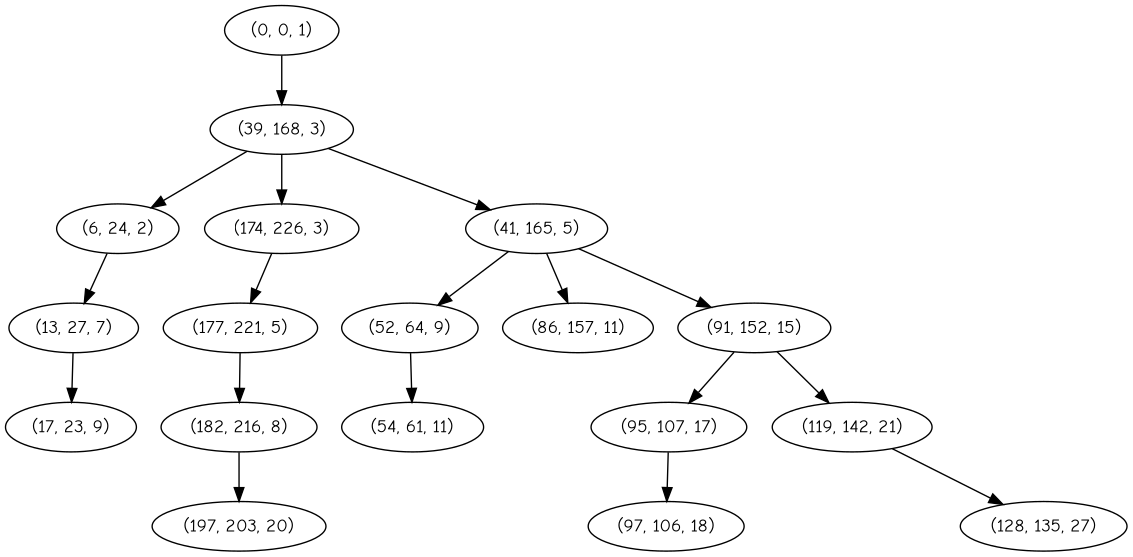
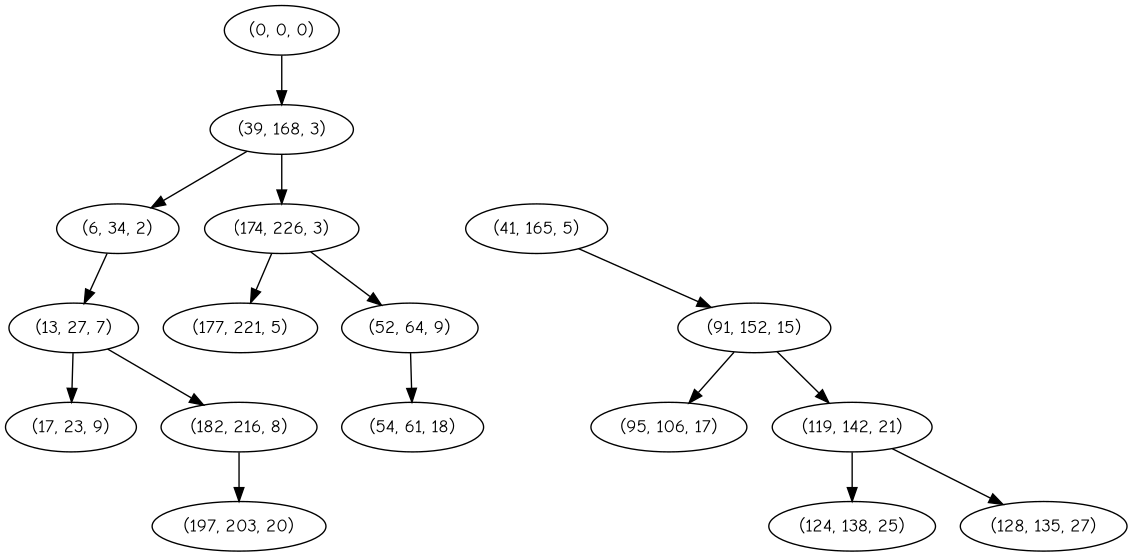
  digraph {
    fontname="Comic Neue"
    node [fontname="Comic Neue"]
    edge [fontname="Comic Neue"]
-   "(0, 0, 0)" [label="(0, 0, 1)"]
+   "(0, 0, 0)"
    "(39, 168, 3)"
-   "(6, 34, 2)" [label="(6, 24, 2)"]
+   "(6, 34, 2)"
    "(13, 27, 7)"
    "(174, 226, 3)"
    "(41, 165, 5)"
    "(177, 221, 5)"
    "(17, 23, 9)"
    "(52, 64, 9)"
-   "(86, 157, 11)"
    "(91, 152, 15)"
-   "(54, 61, 11)"
-   "(95, 107, 17)"
+   "(54, 61, 11)" [label="(54, 61, 18)"]
+   "(95, 107, 17)" [label="(95, 106, 17)"]
    "(119, 142, 21)"
-   "(97, 106, 18)"
+   "(124, 138, 25)"
    "(128, 135, 27)"
    "(182, 216, 8)"
    n19 [label="(197, 203, 20)"]
    "(0, 0, 0)" -> "(39, 168, 3)"
    "(39, 168, 3)" -> "(6, 34, 2)"
    "(39, 168, 3)" -> "(174, 226, 3)"
-   "(39, 168, 3)" -> "(41, 165, 5)"
    "(6, 34, 2)" -> "(13, 27, 7)"
    "(13, 27, 7)" -> "(17, 23, 9)"
    "(174, 226, 3)" -> "(177, 221, 5)"
-   "(41, 165, 5)" -> "(52, 64, 9)"
-   "(41, 165, 5)" -> "(86, 157, 11)"
+   "(174, 226, 3)" -> "(52, 64, 9)"
    "(41, 165, 5)" -> "(91, 152, 15)"
-   "(177, 221, 5)" -> "(182, 216, 8)"
+   "(13, 27, 7)" -> "(182, 216, 8)"
    "(52, 64, 9)" -> "(54, 61, 11)"
    "(91, 152, 15)" -> "(95, 107, 17)"
    "(91, 152, 15)" -> "(119, 142, 21)"
-   "(95, 107, 17)" -> "(97, 106, 18)"
+   "(119, 142, 21)" -> "(124, 138, 25)"
    "(119, 142, 21)" -> "(128, 135, 27)"
    "(182, 216, 8)" -> n19
  }
